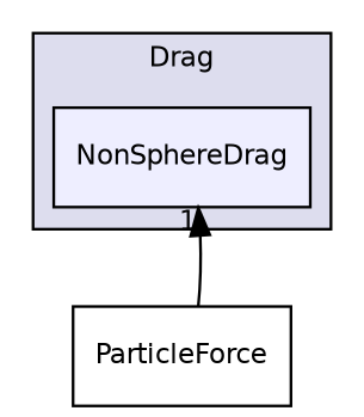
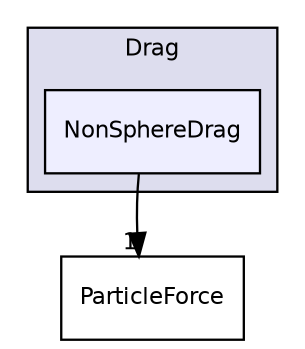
  digraph {
    compound=true
    node [fontname=Helvetica fontsize=10 shape=box]
    n1 [fillcolor="#eeeeff" label=NonSphereDrag pencolor=black style=filled]
    n2 [label=ParticleForce]
    subgraph cluster_1 {
      bgcolor="#ddddee"
      fontname=Helvetica
      fontsize=10
      label=Drag
      pencolor=black
      n1
    }
-   n2 -> n1 [headlabel=1 labeldistance=1.5 labelfontname=Helvetica labelfontsize=10]
+   n1 -> n2 [headlabel=1 labeldistance=1.5 labelfontname=Helvetica labelfontsize=10]
  }
